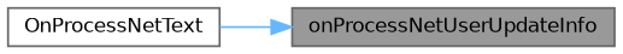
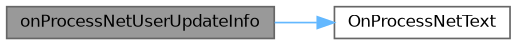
  digraph {
    rankdir=RL
    node [fontname=Helvetica fontsize=10 shape=box style=filled]
    n1 [color=gray40 fillcolor=grey60 fontcolor=black height=0.2 label=onProcessNetUserUpdateInfo width=0.4]
    n2 [color=grey40 fillcolor=white height=0.2 label=OnProcessNetText width=0.4]
-   n1 -> n2 [color=steelblue1 dir=back fontname=Helvetica fontsize=10 labelfontname=Helvetica labelfontsize=10 style=solid]
+   n2 -> n1 [color=steelblue1 dir=back fontname=Helvetica fontsize=10 labelfontname=Helvetica labelfontsize=10 style=solid]
  }
